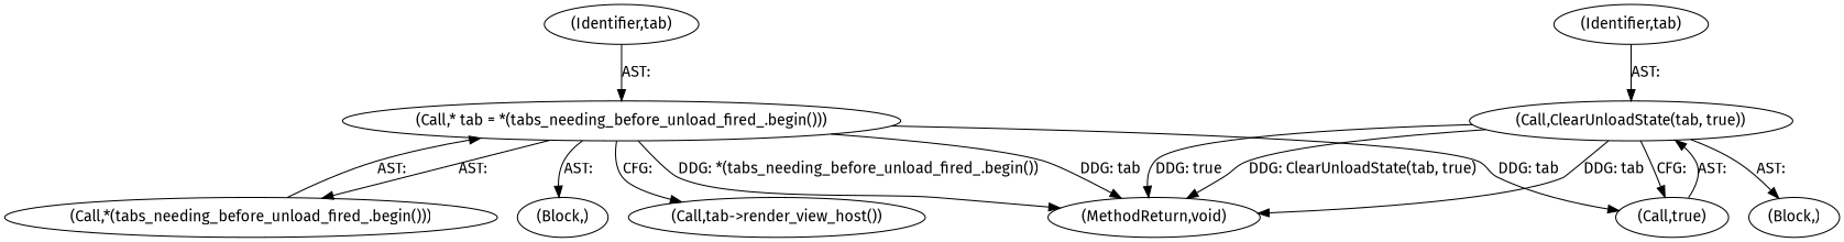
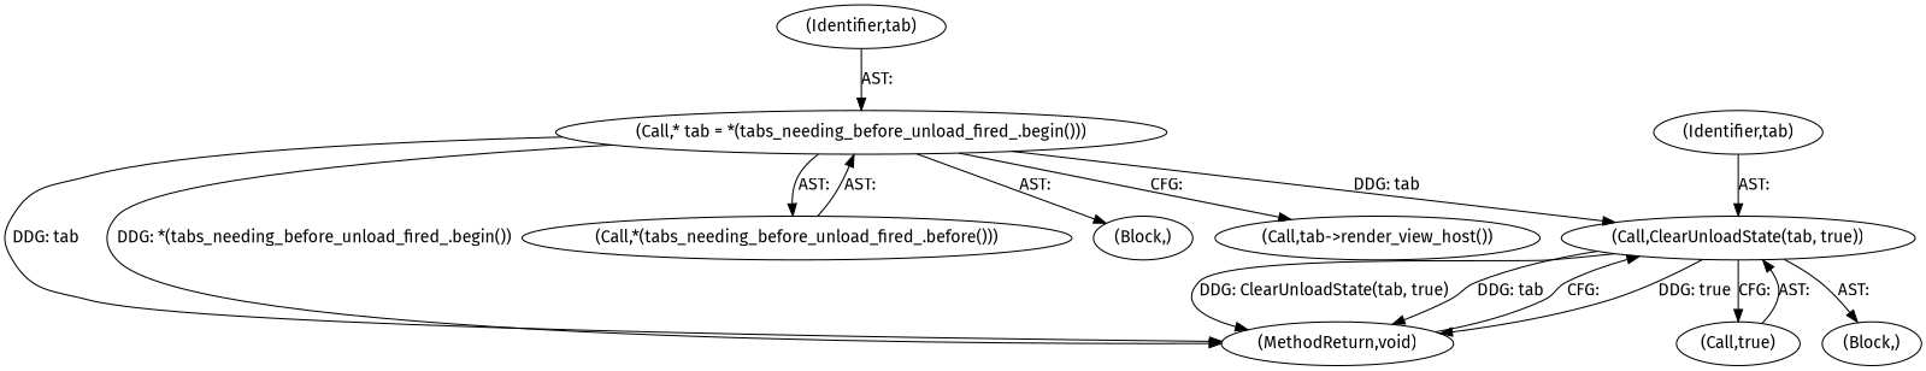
  digraph {
    fontname="Fira Sans"
    node [fontname="Fira Sans"]
    edge [fontname="Fira Sans"]
    n1 [label="(Call,ClearUnloadState(tab, true))"]
    n2 [label="(Block,)"]
    n3 [label="(MethodReturn,void)"]
    n4 [label="(Call,true)"]
    n5 [label="(Call,* tab = *(tabs_needing_before_unload_fired_.begin()))"]
-   n6 [label="(Call,*(tabs_needing_before_unload_fired_.begin()))"]
+   n6 [label="(Call,*(tabs_needing_before_unload_fired_.before()))"]
    n7 [label="(Block,)"]
    n8 [label="(Call,tab->render_view_host())"]
    n9 [label="(Identifier,tab)"]
    n10 [label="(Identifier,tab)"]
    n1 -> n2 [label="AST: "]
    n1 -> n3 [label="DDG: true"]
    n1 -> n3 [label="DDG: ClearUnloadState(tab, true)"]
    n1 -> n3 [label="DDG: tab"]
    n1 -> n4 [label="CFG: "]
+   n3 -> n1 [label="CFG: "]
    n4 -> n1 [label="AST: "]
-   n5 -> n4 [label="DDG: tab"]
+   n5 -> n1 [label="DDG: tab"]
    n5 -> n3 [label="DDG: tab"]
    n5 -> n3 [label="DDG: *(tabs_needing_before_unload_fired_.begin())"]
    n5 -> n6 [label="AST: "]
    n5 -> n7 [label="AST: "]
    n5 -> n8 [label="CFG: "]
    n6 -> n5 [label="AST: "]
    n9 -> n5 [label="AST: "]
    n10 -> n1 [label="AST: "]
  }
